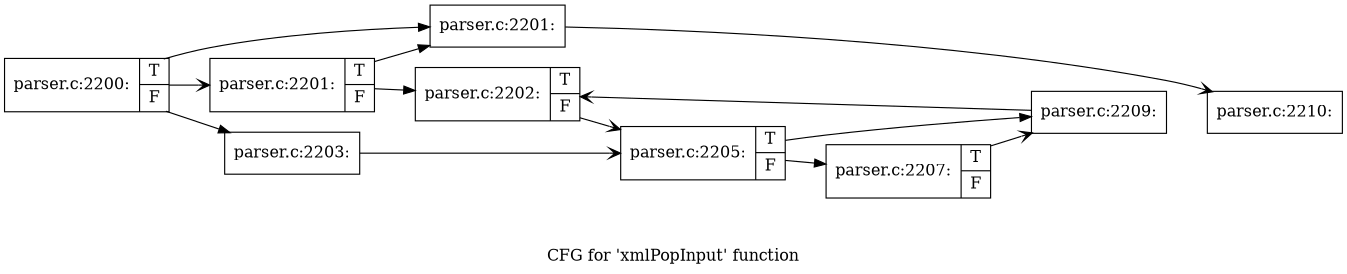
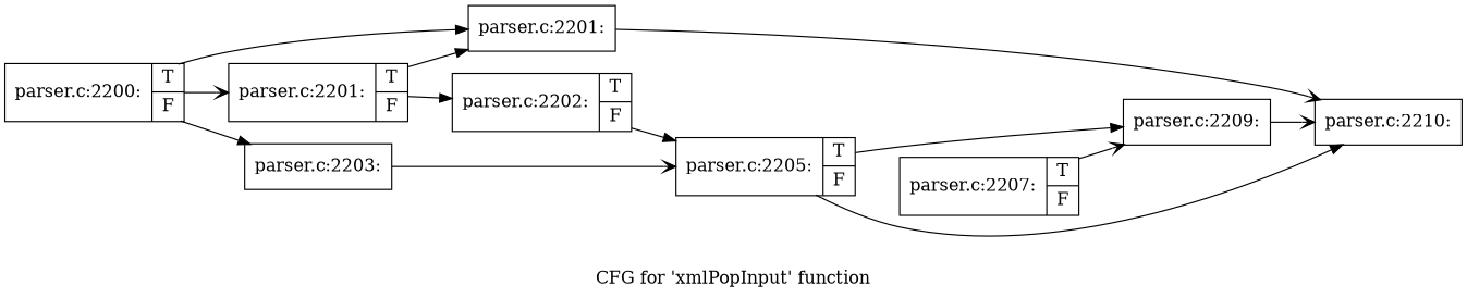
  digraph {
    label="CFG for 'xmlPopInput' function"
    rankdir=LR
    node [shape=record]
    edge [arrowhead=normal]
    n1 [label="{parser.c:2200:|{<s0>T|<s1>F}}"]
    n2 [label="{parser.c:2201:}"]
    n3 [label="{parser.c:2201:|{<s0>T|<s1>F}}"]
    n4 [label="{parser.c:2203:}"]
    n5 [label="{parser.c:2210:}"]
    n6 [label="{parser.c:2202:|{<s0>T|<s1>F}}"]
    n7 [label="{parser.c:2205:|{<s0>T|<s1>F}}"]
    n8 [label="{parser.c:2207:|{<s0>T|<s1>F}}"]
    n9 [label="{parser.c:2209:}"]
    n1 -> n2
    n1 -> n3 [arrowhead=vee]
    n1 -> n4
    n2 -> n5 [arrowhead=vee]
    n3 -> n2
    n3 -> n6
    n4 -> n7 [arrowhead=vee]
-   n6 -> n7 [arrowhead=vee]
-   n7 -> n8
+   n6 -> n7
+   n7 -> n5
    n7 -> n9
    n8 -> n9 [arrowhead=vee]
-   n9 -> n6 [arrowhead=vee]
+   n9 -> n5 [arrowhead=vee]
  }
